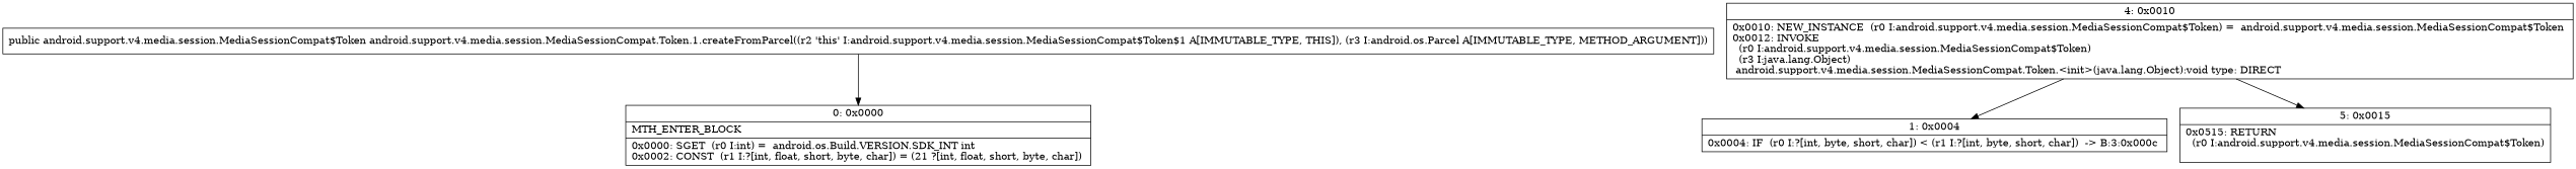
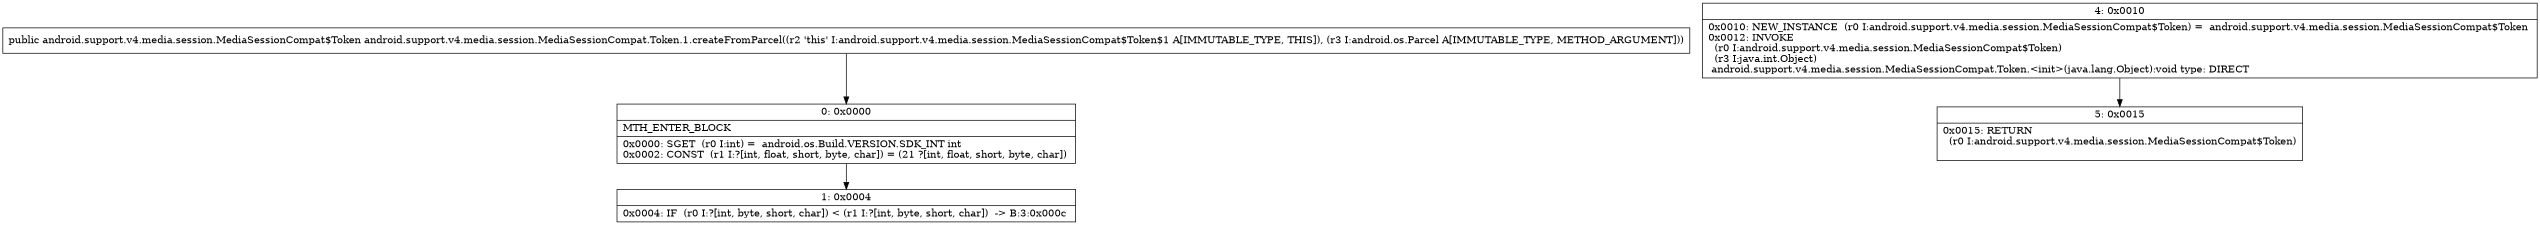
  digraph {
    node [shape=record]
    n1 [label="{0\:\ 0x0000|MTH_ENTER_BLOCK\l|0x0000: SGET  (r0 I:int) =  android.os.Build.VERSION.SDK_INT int \l0x0002: CONST  (r1 I:?[int, float, short, byte, char]) = (21 ?[int, float, short, byte, char]) \l}"]
    n2 [label="{1\:\ 0x0004|0x0004: IF  (r0 I:?[int, byte, short, char]) \< (r1 I:?[int, byte, short, char])  \-\> B:3:0x000c \l}"]
-   n3 [label="{4\:\ 0x0010|0x0010: NEW_INSTANCE  (r0 I:android.support.v4.media.session.MediaSessionCompat$Token) =  android.support.v4.media.session.MediaSessionCompat$Token \l0x0012: INVOKE  \l  (r0 I:android.support.v4.media.session.MediaSessionCompat$Token)\l  (r3 I:java.lang.Object)\l android.support.v4.media.session.MediaSessionCompat.Token.\<init\>(java.lang.Object):void type: DIRECT \l}"]
-   n4 [label="{5\:\ 0x0015|0x0515: RETURN  \l  (r0 I:android.support.v4.media.session.MediaSessionCompat$Token)\l \l}"]
+   n3 [label="{4\:\ 0x0010|0x0010: NEW_INSTANCE  (r0 I:android.support.v4.media.session.MediaSessionCompat$Token) =  android.support.v4.media.session.MediaSessionCompat$Token \l0x0012: INVOKE  \l  (r0 I:android.support.v4.media.session.MediaSessionCompat$Token)\l  (r3 I:java.int.Object)\l android.support.v4.media.session.MediaSessionCompat.Token.\<init\>(java.lang.Object):void type: DIRECT \l}"]
+   n4 [label="{5\:\ 0x0015|0x0015: RETURN  \l  (r0 I:android.support.v4.media.session.MediaSessionCompat$Token)\l \l}"]
    n5 [label="{public android.support.v4.media.session.MediaSessionCompat$Token android.support.v4.media.session.MediaSessionCompat.Token.1.createFromParcel((r2 'this' I:android.support.v4.media.session.MediaSessionCompat$Token$1 A[IMMUTABLE_TYPE, THIS]), (r3 I:android.os.Parcel A[IMMUTABLE_TYPE, METHOD_ARGUMENT])) }"]
-   n3 -> n2
+   n1 -> n2
    n3 -> n4
    n5 -> n1
  }
